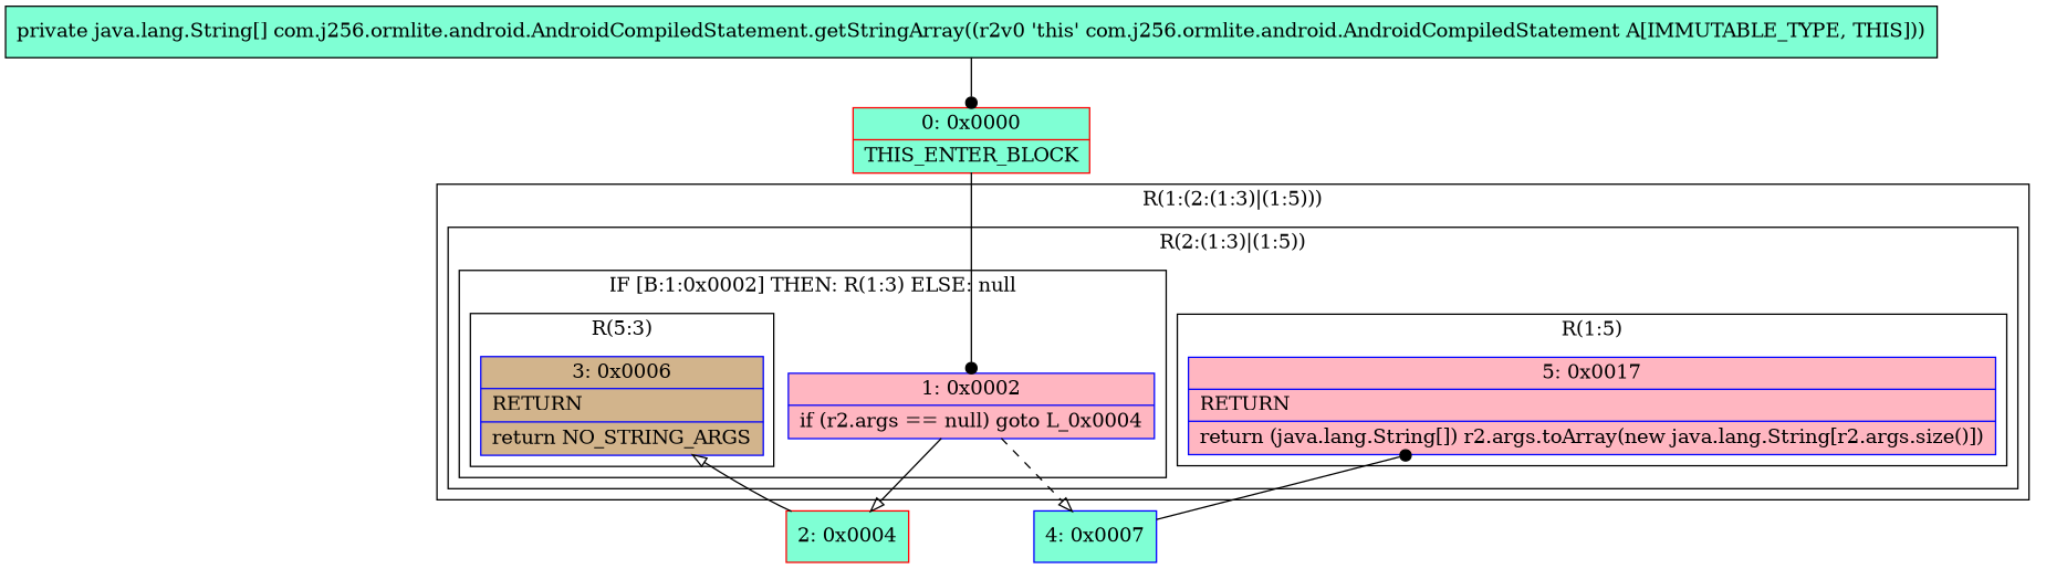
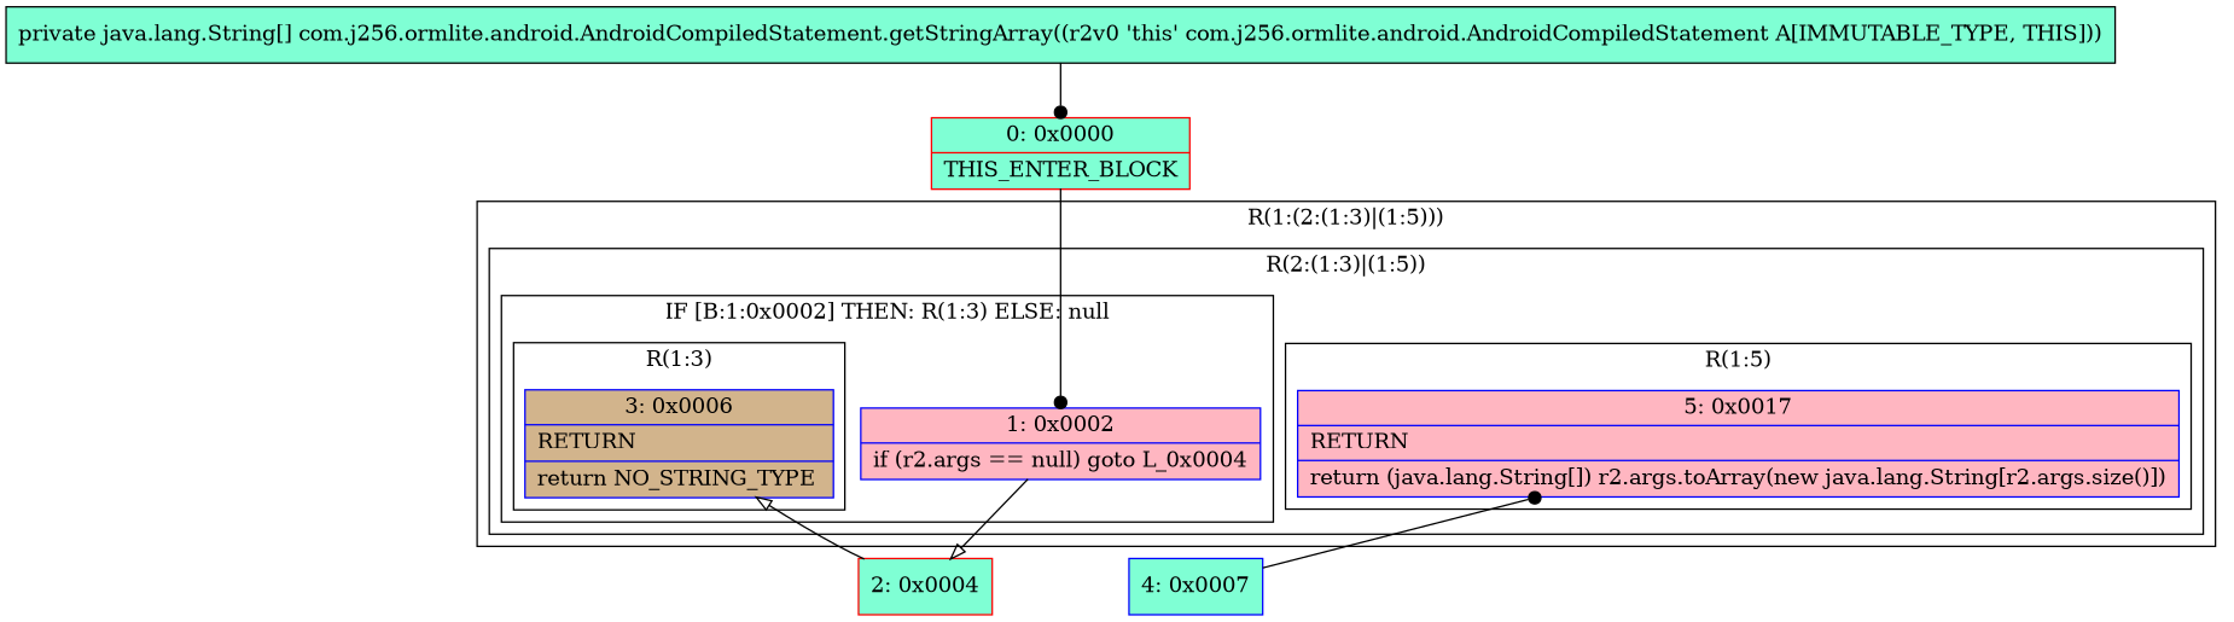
  digraph {
    node [color=blue fillcolor=aquamarine shape=record style=filled]
    edge [arrowhead=onormal]
-   n1 [fillcolor=tan label="{3\:\ 0x0006|RETURN\l|return NO_STRING_ARGS\l}"]
+   n1 [fillcolor=tan label="{3\:\ 0x0006|RETURN\l|return NO_STRING_TYPE\l}"]
    n2 [fillcolor=lightpink label="{1\:\ 0x0002|if (r2.args == null) goto L_0x0004\l}"]
    n3 [fillcolor=lightpink label="{5\:\ 0x0017|RETURN\l|return (java.lang.String[]) r2.args.toArray(new java.lang.String[r2.args.size()])\l}"]
    n4 [color=red label="{2\:\ 0x0004}"]
    n5 [label="{4\:\ 0x0007}"]
    n6 [color=red label="{0\:\ 0x0000|THIS_ENTER_BLOCK\l}"]
    n7 [label="{private java.lang.String[] com.j256.ormlite.android.AndroidCompiledStatement.getStringArray((r2v0 'this' com.j256.ormlite.android.AndroidCompiledStatement A[IMMUTABLE_TYPE, THIS])) }" color=""]
    subgraph cluster_1 {
      label="R(1:(2:(1:3)|(1:5)))"
      subgraph cluster_2 {
        label="R(2:(1:3)|(1:5))"
        subgraph cluster_3 {
          label="IF [B:1:0x0002] THEN: R(1:3) ELSE: null"
          n2
          subgraph cluster_4 {
-           label="R(5:3)"
+           label="R(1:3)"
            n1
          }
        }
        subgraph cluster_5 {
          label="R(1:5)"
          n3
        }
      }
    }
    n2 -> n4
-   n2 -> n5 [style=dashed]
    n4 -> n1
    n5 -> n3 [arrowhead=dot]
    n6 -> n2 [arrowhead=dot]
    n7 -> n6 [arrowhead=dot]
  }
